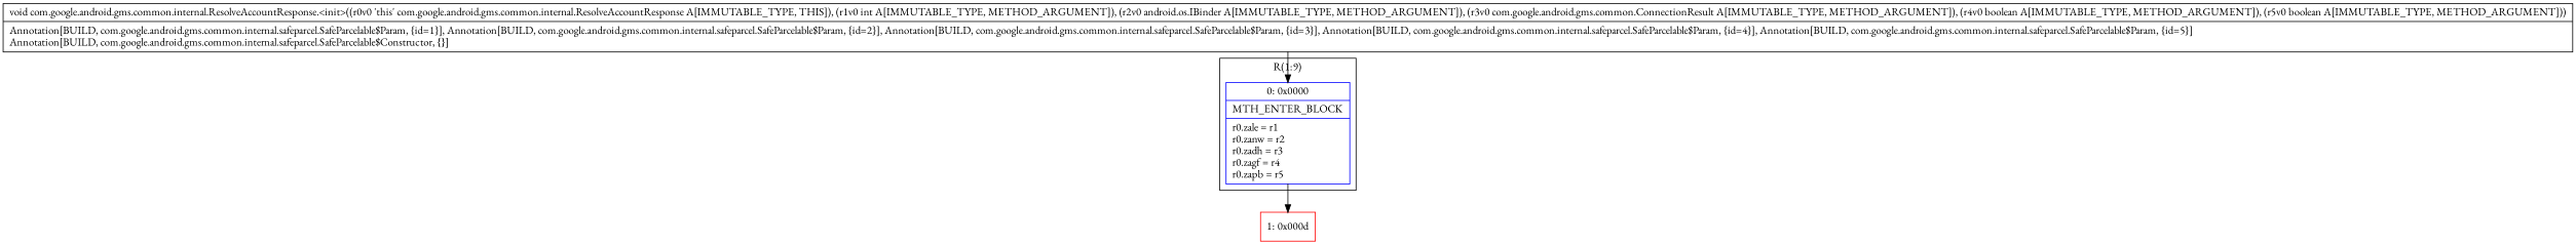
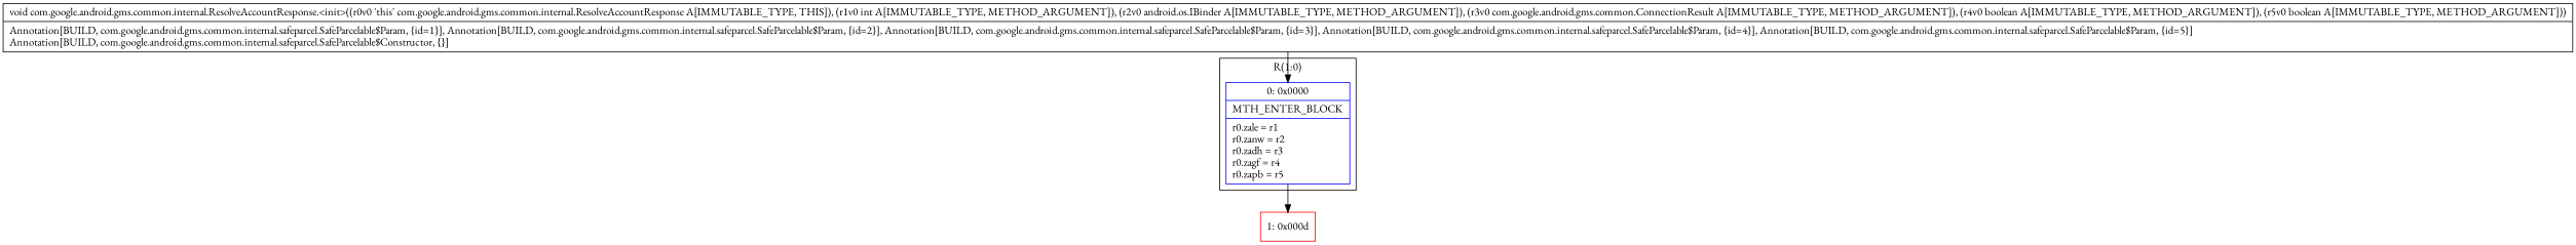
  digraph {
    fontname="EB Garamond"
    node [shape=record fontname="EB Garamond"]
    edge [fontname="EB Garamond"]
    n1 [color=blue label="{0\:\ 0x0000|MTH_ENTER_BLOCK\l|r0.zale = r1\lr0.zanw = r2\lr0.zadh = r3\lr0.zagf = r4\lr0.zapb = r5\l}"]
    n2 [color=red label="{1\:\ 0x000d}"]
    n3 [label="{void com.google.android.gms.common.internal.ResolveAccountResponse.\<init\>((r0v0 'this' com.google.android.gms.common.internal.ResolveAccountResponse A[IMMUTABLE_TYPE, THIS]), (r1v0 int A[IMMUTABLE_TYPE, METHOD_ARGUMENT]), (r2v0 android.os.IBinder A[IMMUTABLE_TYPE, METHOD_ARGUMENT]), (r3v0 com.google.android.gms.common.ConnectionResult A[IMMUTABLE_TYPE, METHOD_ARGUMENT]), (r4v0 boolean A[IMMUTABLE_TYPE, METHOD_ARGUMENT]), (r5v0 boolean A[IMMUTABLE_TYPE, METHOD_ARGUMENT]))  | Annotation[BUILD, com.google.android.gms.common.internal.safeparcel.SafeParcelable$Param, \{id=1\}], Annotation[BUILD, com.google.android.gms.common.internal.safeparcel.SafeParcelable$Param, \{id=2\}], Annotation[BUILD, com.google.android.gms.common.internal.safeparcel.SafeParcelable$Param, \{id=3\}], Annotation[BUILD, com.google.android.gms.common.internal.safeparcel.SafeParcelable$Param, \{id=4\}], Annotation[BUILD, com.google.android.gms.common.internal.safeparcel.SafeParcelable$Param, \{id=5\}]\lAnnotation[BUILD, com.google.android.gms.common.internal.safeparcel.SafeParcelable$Constructor, \{\}]\l}"]
    subgraph cluster_1 {
-     label="R(1:9)"
+     label="R(1:0)"
      n1
    }
    n1 -> n2
    n3 -> n1
  }
